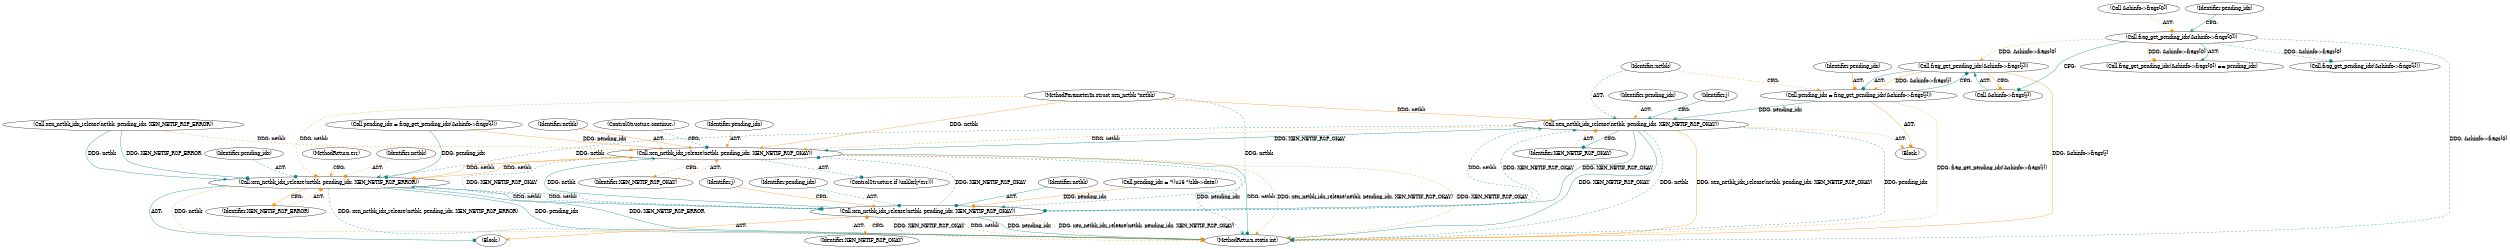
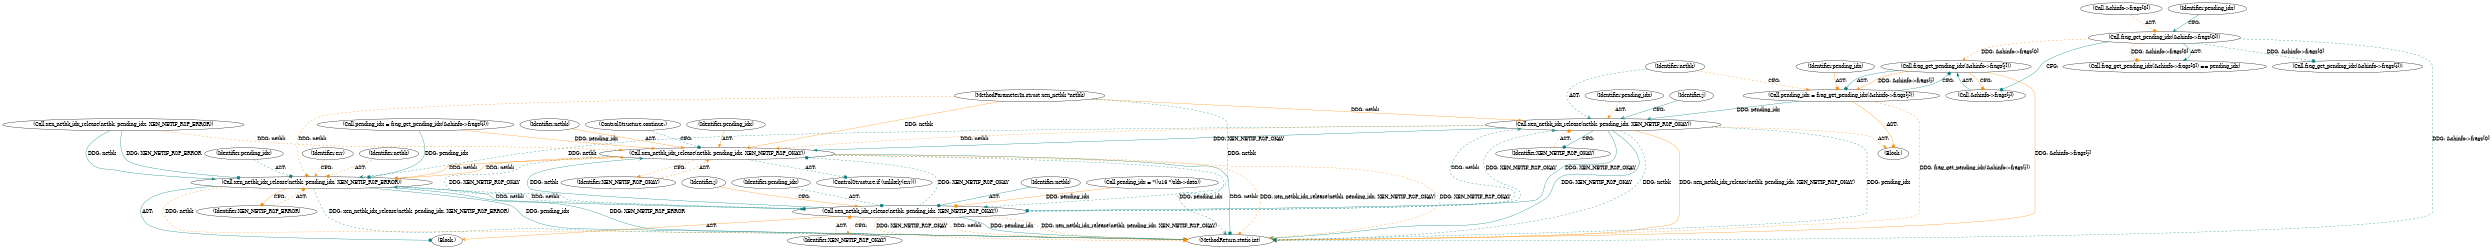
  digraph {
    edge [arrowhead=box color=teal style=dashed]
    n1 [label="(Call,frag_get_pending_idx(&shinfo->frags[j]))"]
    n2 [label="(Call,pending_idx = frag_get_pending_idx(&shinfo->frags[j]))"]
    n3 [label="(Call,&shinfo->frags[j])"]
    n4 [label="(MethodReturn,static int)"]
    n5 [label="(Call,xen_netbk_idx_release(netbk, pending_idx, XEN_NETIF_RSP_OKAY))"]
    n6 [label="(Block,)"]
    n7 [label="(Call,frag_get_pending_idx(&shinfo->frags[0]))"]
    n8 [label="(Call,frag_get_pending_idx(&shinfo->frags[0]) == pending_idx)"]
    n9 [label="(Call,frag_get_pending_idx(&shinfo->frags[i]))"]
    n10 [label="(Call,&shinfo->frags[0])"]
    n11 [label="(Call,xen_netbk_idx_release(netbk, pending_idx, XEN_NETIF_RSP_OKAY))"]
    n12 [label="(Call,xen_netbk_idx_release(netbk, pending_idx, XEN_NETIF_RSP_ERROR))"]
    n13 [label="(Call,xen_netbk_idx_release(netbk, pending_idx, XEN_NETIF_RSP_OKAY))"]
    n14 [label="(Identifier,XEN_NETIF_RSP_OKAY)"]
    n15 [label="(Identifier,XEN_NETIF_RSP_OKAY)"]
    n16 [label="(ControlStructure,if (unlikely(err)))"]
    n17 [label="(Identifier,XEN_NETIF_RSP_ERROR)"]
    n18 [label="(Block,)"]
    n19 [label="(Identifier,XEN_NETIF_RSP_OKAY)"]
    n20 [label="(Call,xen_netbk_idx_release(netbk, pending_idx, XEN_NETIF_RSP_ERROR))"]
    n21 [label="(Call,pending_idx = *((u16 *)skb->data))"]
    n22 [label="(Identifier,netbk)"]
    n23 [label="(Identifier,netbk)"]
    n24 [label="(Identifier,pending_idx)"]
    n25 [label="(Identifier,pending_idx)"]
    n26 [label="(ControlStructure,continue;)"]
    n27 [label="(Identifier,pending_idx)"]
    n28 [label="(Identifier,pending_idx)"]
    n29 [label="(Identifier,netbk)"]
    n30 [label="(Call,pending_idx = frag_get_pending_idx(&shinfo->frags[i]))"]
-   n31 [label="(MethodReturn,err)"]
+   n31 [label="(Identifier,err)"]
    n32 [label="(MethodParameterIn,struct xen_netbk *netbk)"]
    n33 [label="(Identifier,j)"]
    n34 [label="(Identifier,j)"]
    n35 [label="(Identifier,netbk)"]
    n36 [label="(Identifier,pending_idx)"]
    n37 [label="(Identifier,pending_idx)"]
    n1 -> n2 [label="AST: " style=solid]
    n1 -> n2 [arrowhead=normal color=darkorange label="DDG: &shinfo->frags[j]" style=solid]
    n1 -> n3 [color=darkorange label="CFG: " style=solid]
    n1 -> n4 [arrowhead=vee color=darkorange label="DDG: &shinfo->frags[j]" style=solid]
    n2 -> n1 [label="CFG: " style=solid]
    n2 -> n4 [color=darkorange label="DDG: frag_get_pending_idx(&shinfo->frags[j])"]
    n2 -> n5 [arrowhead=vee label="DDG: pending_idx" style=solid]
    n2 -> n6 [color=darkorange label="AST: " style=solid]
    n3 -> n1 [arrowhead=normal label="AST: " style=solid]
    n5 -> n4 [arrowhead=normal color=darkorange label="DDG: xen_netbk_idx_release(netbk, pending_idx, XEN_NETIF_RSP_OKAY)" style=solid]
    n5 -> n4 [arrowhead=normal label="DDG: pending_idx"]
    n5 -> n4 [arrowhead=vee label="DDG: XEN_NETIF_RSP_OKAY" style=solid]
    n5 -> n4 [arrowhead=vee label="DDG: netbk"]
    n5 -> n6 [arrowhead=normal color=darkorange label="AST: "]
    n5 -> n11 [arrowhead=vee color=darkorange label="DDG: netbk"]
    n5 -> n11 [arrowhead=normal label="DDG: XEN_NETIF_RSP_OKAY" style=solid]
    n5 -> n12 [arrowhead=vee label="DDG: netbk"]
    n5 -> n13 [label="DDG: XEN_NETIF_RSP_OKAY" style=solid]
    n5 -> n14 [label="CFG: " style=solid]
    n7 -> n1 [arrowhead=vee color=darkorange label="DDG: &shinfo->frags[0]"]
    n7 -> n3 [label="CFG: " style=solid]
    n7 -> n4 [arrowhead=vee label="DDG: &shinfo->frags[0]"]
    n7 -> n8 [arrowhead=normal label="AST: " style=solid]
    n7 -> n8 [color=darkorange label="DDG: &shinfo->frags[0]"]
    n7 -> n9 [label="DDG: &shinfo->frags[0]"]
    n10 -> n7 [color=darkorange label="AST: "]
    n11 -> n4 [arrowhead=vee label="DDG: pending_idx"]
    n11 -> n4 [label="DDG: netbk" style=solid]
    n11 -> n4 [arrowhead=normal color=darkorange label="DDG: xen_netbk_idx_release(netbk, pending_idx, XEN_NETIF_RSP_OKAY)"]
    n11 -> n4 [arrowhead=vee color=darkorange label="DDG: XEN_NETIF_RSP_OKAY"]
    n11 -> n12 [color=darkorange label="DDG: netbk" style=solid]
    n11 -> n13 [label="DDG: XEN_NETIF_RSP_OKAY"]
    n11 -> n15 [arrowhead=normal color=darkorange label="CFG: "]
    n11 -> n16 [label="AST: "]
    n12 -> n4 [arrowhead=normal label="DDG: pending_idx" style=solid]
    n12 -> n4 [arrowhead=normal label="DDG: XEN_NETIF_RSP_ERROR" style=solid]
    n12 -> n4 [arrowhead=vee color=darkorange label="DDG: netbk"]
    n12 -> n4 [arrowhead=vee label="DDG: xen_netbk_idx_release(netbk, pending_idx, XEN_NETIF_RSP_ERROR)"]
    n12 -> n11 [arrowhead=normal color=darkorange label="DDG: netbk" style=solid]
    n12 -> n13 [arrowhead=normal label="DDG: netbk" style=solid]
    n12 -> n17 [color=darkorange label="CFG: " style=solid]
    n12 -> n18 [label="AST: " style=solid]
    n13 -> n4 [arrowhead=vee label="DDG: pending_idx" style=solid]
    n13 -> n4 [arrowhead=vee color=darkorange label="DDG: xen_netbk_idx_release(netbk, pending_idx, XEN_NETIF_RSP_OKAY)"]
    n13 -> n4 [arrowhead=vee color=darkorange label="DDG: XEN_NETIF_RSP_OKAY"]
    n13 -> n4 [color=darkorange label="DDG: netbk"]
    n13 -> n5 [arrowhead=vee label="DDG: netbk"]
    n13 -> n5 [arrowhead=normal label="DDG: XEN_NETIF_RSP_OKAY"]
    n13 -> n11 [arrowhead=vee label="DDG: netbk" style=solid]
    n13 -> n11 [label="DDG: XEN_NETIF_RSP_OKAY"]
    n13 -> n12 [arrowhead=vee label="DDG: netbk"]
    n13 -> n18 [arrowhead=vee color=darkorange label="AST: " style=solid]
    n13 -> n19 [arrowhead=normal color=darkorange label="CFG: "]
    n14 -> n5 [color=darkorange label="AST: "]
    n15 -> n11 [arrowhead=vee color=darkorange label="AST: "]
    n17 -> n12 [color=darkorange label="AST: "]
    n19 -> n13 [color=darkorange label="AST: "]
    n20 -> n11 [arrowhead=normal color=darkorange label="DDG: netbk"]
    n20 -> n12 [arrowhead=normal label="DDG: netbk" style=solid]
    n20 -> n12 [label="DDG: XEN_NETIF_RSP_ERROR" style=solid]
    n21 -> n13 [color=darkorange label="DDG: pending_idx" style=solid]
    n22 -> n11 [arrowhead=normal color=darkorange label="AST: " style=solid]
    n23 -> n2 [arrowhead=normal color=darkorange label="CFG: "]
    n23 -> n5 [arrowhead=vee label="AST: "]
    n24 -> n7 [arrowhead=vee label="CFG: " style=solid]
    n25 -> n5 [arrowhead=normal color=darkorange label="AST: "]
    n26 -> n11 [label="CFG: "]
    n27 -> n11 [arrowhead=normal color=darkorange label="AST: " style=solid]
    n28 -> n12 [label="AST: "]
    n29 -> n13 [label="AST: " style=solid]
    n30 -> n11 [arrowhead=vee color=darkorange label="DDG: pending_idx" style=solid]
    n30 -> n12 [label="DDG: pending_idx" style=solid]
    n31 -> n12 [arrowhead=vee color=darkorange label="CFG: "]
    n32 -> n5 [arrowhead=normal color=darkorange label="DDG: netbk" style=solid]
    n32 -> n11 [arrowhead=vee color=darkorange label="DDG: netbk" style=solid]
    n32 -> n12 [color=darkorange label="DDG: netbk"]
    n32 -> n13 [arrowhead=normal label="DDG: netbk"]
    n33 -> n5 [arrowhead=vee label="CFG: " style=solid]
    n34 -> n13 [arrowhead=normal color=darkorange label="CFG: " style=solid]
    n35 -> n12 [color=darkorange label="AST: "]
    n36 -> n2 [color=darkorange label="AST: " style=solid]
    n37 -> n13 [label="AST: "]
  }
